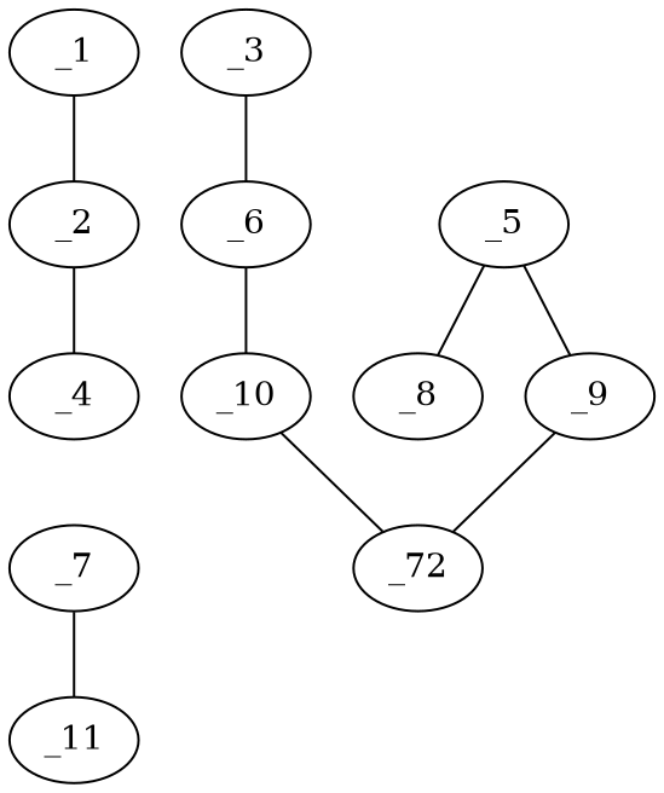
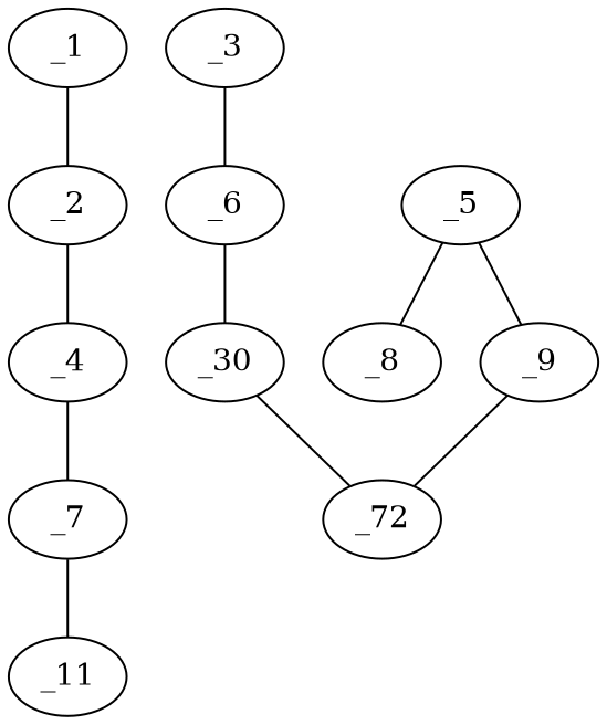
  graph {
    node [charge=0 chem=1 symbol="C  " x=4.6831 y=-0.38]
    edge [valence=1]
    _1 [chem=2 symbol="O  " x=4.9921 y=1.38]
    _2 [y=0.429]
    _4 [x=5.2709]
    _3 [x=3.7321 y=0.12]
    _6 [x=2.866 y=0.62]
    _7 [chem=2 symbol="O  " x=6.2709]
    _5 [x=3.7321 y=-0.88]
    _8 [y=-1.1891]
    _9 [x=2.866 y=-1.38]
-   _10 [x=2 y=0.12]
+   _10 [x=2 y=0.12 label=_30]
    _11 [x=6.7709 y=-1.2461]
    n12 [label=_72 x=2 y=-0.88]
    _1 -- _2
    _2 -- _4
+   _4 -- _7
    _3 -- _6
    _6 -- _10 [valence=2]
    _7 -- _11
    _5 -- _8
    _5 -- _9
    _9 -- n12 [valence=2]
    _10 -- n12
  }
